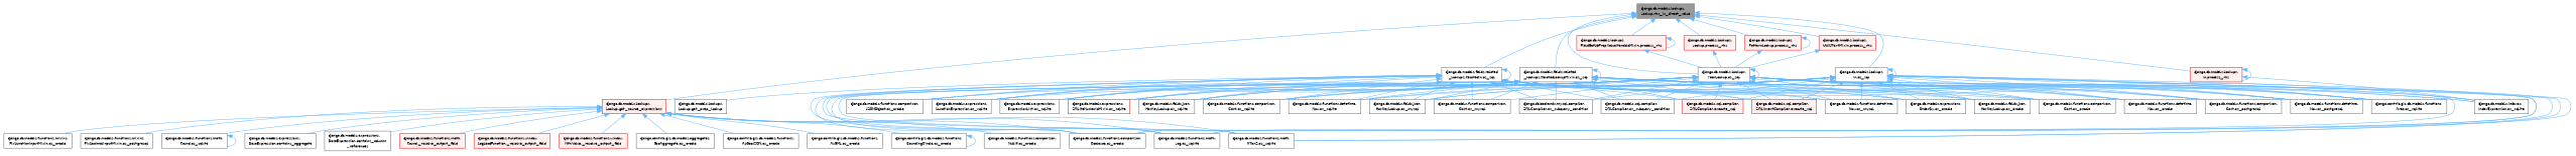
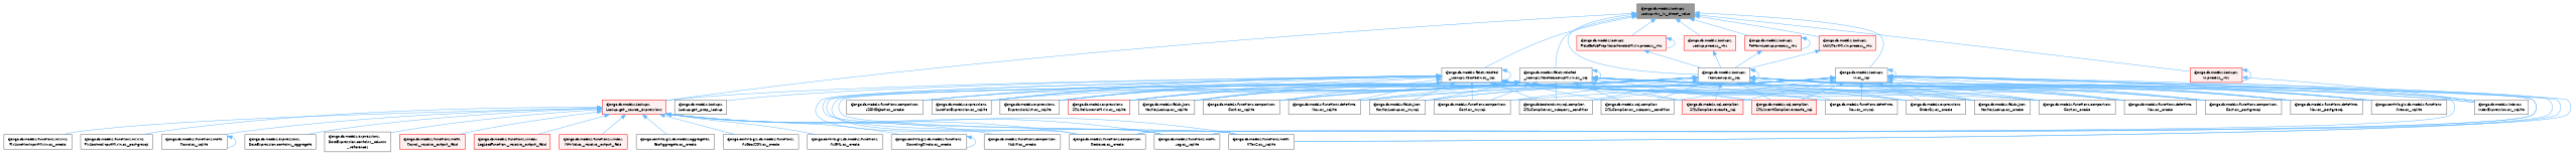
  digraph {
    fontname="Patrick Hand"
    rankdir=TB
    node [color=grey40 fillcolor=white fontname="Patrick Hand" fontsize=10 shape=box style=filled]
    edge [color=steelblue1 dir=back fontname="Patrick Hand" fontsize=10 labelfontname=Helvetica labelfontsize=10 style=solid]
    n1 [color=gray40 fillcolor=grey60 fontcolor=black height=0.2 label="django.db.models.lookups.\lLookup.rhs_is_direct_value" width=0.4]
    n2 [height=0.2 label="django.db.models.fields.related\l_lookups.RelatedIn.as_sql" width=0.4]
    n3 [height=0.2 label="django.db.models.fields.related\l_lookups.RelatedLookupMixin.as_sql" width=0.4]
    n4 [height=0.2 label="django.db.models.lookups.\lIn.as_sql" width=0.4]
    n5 [height=0.2 label="django.db.models.lookups.\lYearLookup.as_sql" width=0.4]
    n6 [color=red fillcolor="#FFF0F0" height=0.2 label="django.db.models.lookups.\lLookup.get_source_expressions" width=0.4]
    n7 [color=red fillcolor="#FFF0F0" height=0.2 label="django.db.models.lookups.\lFieldGetDbPrepValueIterableMixin.process_rhs" width=0.4]
    n8 [color=red fillcolor="#FFF0F0" height=0.2 label="django.db.models.lookups.\lIn.process_rhs" width=0.4]
    n9 [color=red fillcolor="#FFF0F0" height=0.2 label="django.db.models.lookups.\lLookup.process_rhs" width=0.4]
    n10 [color=red fillcolor="#FFF0F0" height=0.2 label="django.db.models.lookups.\lPatternLookup.process_rhs" width=0.4]
    n11 [color=red fillcolor="#FFF0F0" height=0.2 label="django.db.models.lookups.\lUUIDTextMixin.process_rhs" width=0.4]
    n12 [height=0.2 label="django.db.models.lookups.\lLookup.get_prep_lookup" width=0.4]
    n13 [height=0.2 label="django.db.models.fields.json.\lHasKeyLookup.as_mysql" width=0.4]
    n14 [height=0.2 label="django.db.models.functions.comparison.\lCast.as_mysql" width=0.4]
    n15 [height=0.2 label="django.db.models.functions.datetime.\lNow.as_mysql" width=0.4]
    n16 [height=0.2 label="django.db.models.expressions.\lOrderBy.as_oracle" width=0.4]
    n17 [height=0.2 label="django.db.models.fields.json.\lHasKeyLookup.as_oracle" width=0.4]
    n18 [height=0.2 label="django.db.models.functions.comparison.\lCast.as_oracle" width=0.4]
    n19 [height=0.2 label="django.db.models.functions.comparison.\lCoalesce.as_oracle" width=0.4]
    n20 [height=0.2 label="django.db.models.functions.comparison.\lJSONObject.as_oracle" width=0.4]
    n21 [height=0.2 label="django.db.models.functions.datetime.\lNow.as_oracle" width=0.4]
    n22 [height=0.2 label="django.db.models.functions.comparison.\lCast.as_postgresql" width=0.4]
    n23 [height=0.2 label="django.db.models.functions.datetime.\lNow.as_postgresql" width=0.4]
    n24 [height=0.2 label="django.contrib.gis.db.models.functions.\lArea.as_sqlite" width=0.4]
    n25 [height=0.2 label="django.db.models.expressions.\lDurationExpression.as_sqlite" width=0.4]
    n26 [height=0.2 label="django.db.models.expressions.\lExpressionList.as_sqlite" width=0.4]
    n27 [color=red height=0.2 label="django.db.models.expressions.\lSQLiteNumericMixin.as_sqlite" width=0.4]
    n28 [height=0.2 label="django.db.models.fields.json.\lHasKeyLookup.as_sqlite" width=0.4]
    n29 [height=0.2 label="django.db.models.functions.comparison.\lCast.as_sqlite" width=0.4]
    n30 [height=0.2 label="django.db.models.functions.datetime.\lNow.as_sqlite" width=0.4]
    n31 [height=0.2 label="django.db.models.functions.math.\lATan2.as_sqlite" width=0.4]
    n32 [height=0.2 label="django.db.models.functions.math.\lLog.as_sqlite" width=0.4]
    n33 [height=0.2 label="django.db.models.indexes.\lIndexExpression.as_sqlite" width=0.4]
    n34 [height=0.2 label="django.db.backends.mysql.compiler.\lSQLCompiler.as_subquery_condition" width=0.4]
    n35 [height=0.2 label="django.db.models.sql.compiler.\lSQLCompiler.as_subquery_condition" width=0.4]
    n36 [color=red fillcolor="#FFF0F0" height=0.2 label="django.db.models.sql.compiler.\lSQLCompiler.execute_sql" width=0.4]
    n37 [color=red fillcolor="#FFF0F0" height=0.2 label="django.db.models.sql.compiler.\lSQLInsertCompiler.execute_sql" width=0.4]
    n38 [color=red fillcolor="#FFF0F0" height=0.2 label="django.db.models.functions.math.\lRound._resolve_output_field" width=0.4]
    n39 [color=red fillcolor="#FFF0F0" height=0.2 label="django.db.models.functions.window.\lLagLeadFunction._resolve_output_field" width=0.4]
    n40 [color=red fillcolor="#FFF0F0" height=0.2 label="django.db.models.functions.window.\lNthValue._resolve_output_field" width=0.4]
    n41 [height=0.2 label="django.contrib.gis.db.models.aggregates.\lGeoAggregate.as_oracle" width=0.4]
    n42 [height=0.2 label="django.contrib.gis.db.models.functions.\lAsGeoJSON.as_oracle" width=0.4]
    n43 [height=0.2 label="django.contrib.gis.db.models.functions.\lAsGML.as_oracle" width=0.4]
    n44 [height=0.2 label="django.contrib.gis.db.models.functions.\lBoundingCircle.as_oracle" width=0.4]
    n45 [height=0.2 label="django.db.models.functions.comparison.\lNullIf.as_oracle" width=0.4]
    n46 [height=0.2 label="django.db.models.functions.mixins.\lFixDurationInputMixin.as_oracle" width=0.4]
    n47 [height=0.2 label="django.db.models.functions.mixins.\lFixDecimalInputMixin.as_postgresql" width=0.4]
    n48 [height=0.2 label="django.db.models.functions.math.\lRound.as_sqlite" width=0.4]
    n49 [height=0.2 label="django.db.models.expressions.\lBaseExpression.contains_aggregate" width=0.4]
    n50 [height=0.2 label="django.db.models.expressions.\lBaseExpression.contains_column\l_references" width=0.4]
    n1 -> n2
    n1 -> n3
    n1 -> n4
    n1 -> n5
    n1 -> n6
    n1 -> n7
    n1 -> n8
    n1 -> n9
    n1 -> n10
    n1 -> n11
    n2 -> n2
    n2 -> n12
    n2 -> n13
    n2 -> n14
    n2 -> n15
    n2 -> n16
    n2 -> n17
    n2 -> n18
-   n2 -> n19
+   n2 -> n6
    n2 -> n20
    n2 -> n21
    n2 -> n22
    n2 -> n23
    n2 -> n24
    n2 -> n25
    n2 -> n26
    n2 -> n27
    n2 -> n28
    n2 -> n29
    n2 -> n30
    n2 -> n31
    n2 -> n32
    n2 -> n33
    n2 -> n34
    n2 -> n35
    n2 -> n36
    n2 -> n37
    n3 -> n3
    n3 -> n13
    n3 -> n14
    n3 -> n15
    n3 -> n16
    n3 -> n17
    n3 -> n18
    n3 -> n19
    n3 -> n20
    n3 -> n21
    n3 -> n22
    n3 -> n23
    n3 -> n24
    n3 -> n25
    n3 -> n26
    n3 -> n27
    n3 -> n28
    n3 -> n29
    n3 -> n30
    n3 -> n31
    n3 -> n32
    n3 -> n33
    n3 -> n34
    n3 -> n35
    n3 -> n36
    n3 -> n37
    n4 -> n4
    n4 -> n13
+   n4 -> n14
    n4 -> n15
    n4 -> n16
    n4 -> n17
    n4 -> n18
    n4 -> n19
    n4 -> n21
    n4 -> n22
    n4 -> n23
    n4 -> n24
    n4 -> n25
    n4 -> n26
    n4 -> n27
    n4 -> n28
    n4 -> n29
    n4 -> n30
    n4 -> n31
    n4 -> n32
    n4 -> n33
    n4 -> n34
    n4 -> n35
    n4 -> n36
    n4 -> n37
    n5 -> n5
    n5 -> n13
    n5 -> n14
    n5 -> n15
    n5 -> n16
    n5 -> n17
    n5 -> n18
    n5 -> n19
    n5 -> n20
    n5 -> n21
    n5 -> n22
    n5 -> n23
    n5 -> n24
    n5 -> n25
    n5 -> n26
    n5 -> n27
    n5 -> n28
    n5 -> n29
    n5 -> n30
    n5 -> n31
    n5 -> n32
    n5 -> n33
    n5 -> n34
    n5 -> n35
    n5 -> n36
    n5 -> n37
    n6 -> n19
    n6 -> n31
    n6 -> n32
    n6 -> n38
    n6 -> n39
    n6 -> n40
    n6 -> n41
    n6 -> n42
    n6 -> n43
    n6 -> n44
    n6 -> n45
    n6 -> n46
    n6 -> n47
    n6 -> n48
    n6 -> n49
    n6 -> n50
    n7 -> n5
    n7 -> n7
    n8 -> n8
    n8 -> n33
    n9 -> n5
    n10 -> n5
    n10 -> n10
    n11 -> n5
    n44 -> n44
    n48 -> n48
  }
